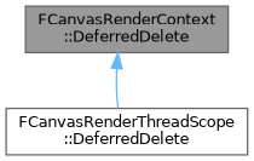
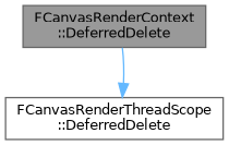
  digraph {
    rankdir=TB
    node [fontname=Helvetica fontsize=10 shape=box style=filled]
    n1 [color=gray40 fillcolor=grey60 fontcolor=black height=0.2 label="FCanvasRenderContext\l::DeferredDelete" width=0.4]
    n2 [color=grey40 fillcolor=white height=0.2 label="FCanvasRenderThreadScope\l::DeferredDelete" width=0.4]
-   n1 -> n2 [color=steelblue1 dir=back fontname=Helvetica fontsize=10 labelfontname=Helvetica labelfontsize=10 style=solid]
+   n2 -> n1 [color=steelblue1 dir=back fontname=Helvetica fontsize=10 labelfontname=Helvetica labelfontsize=10 style=solid]
  }
